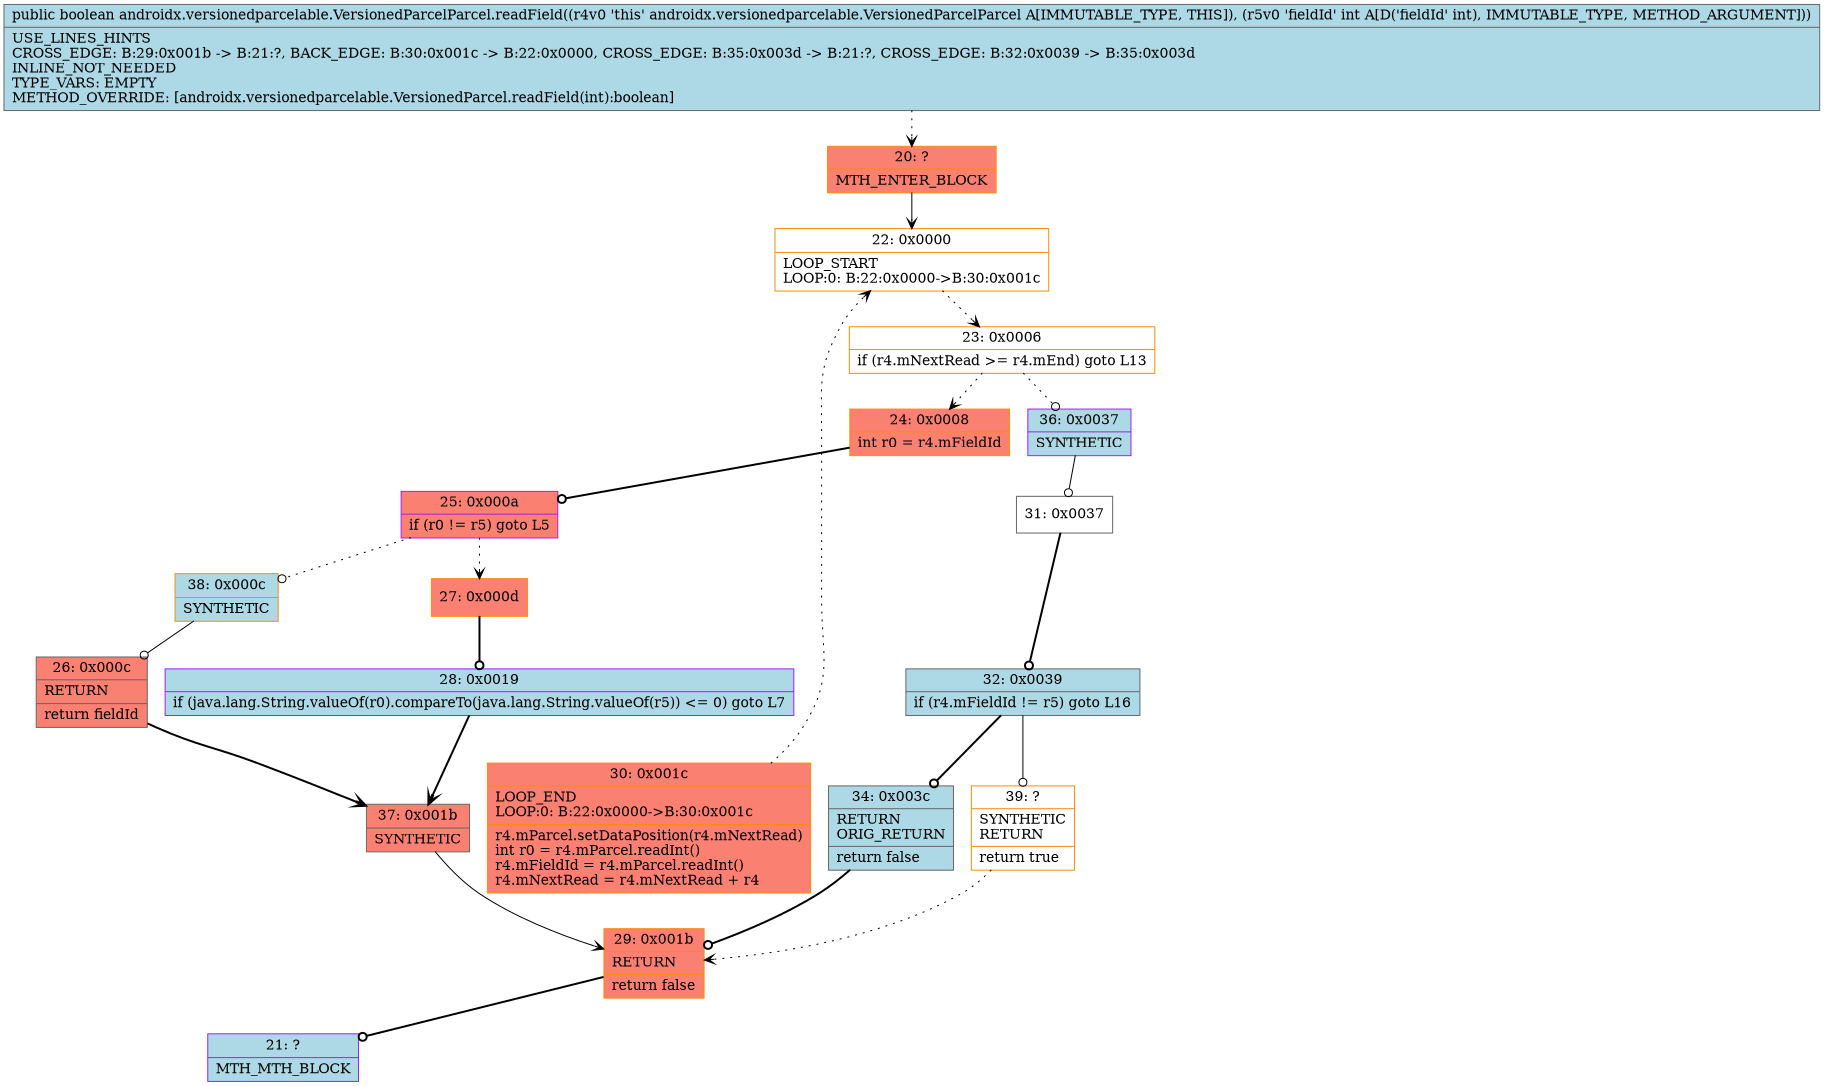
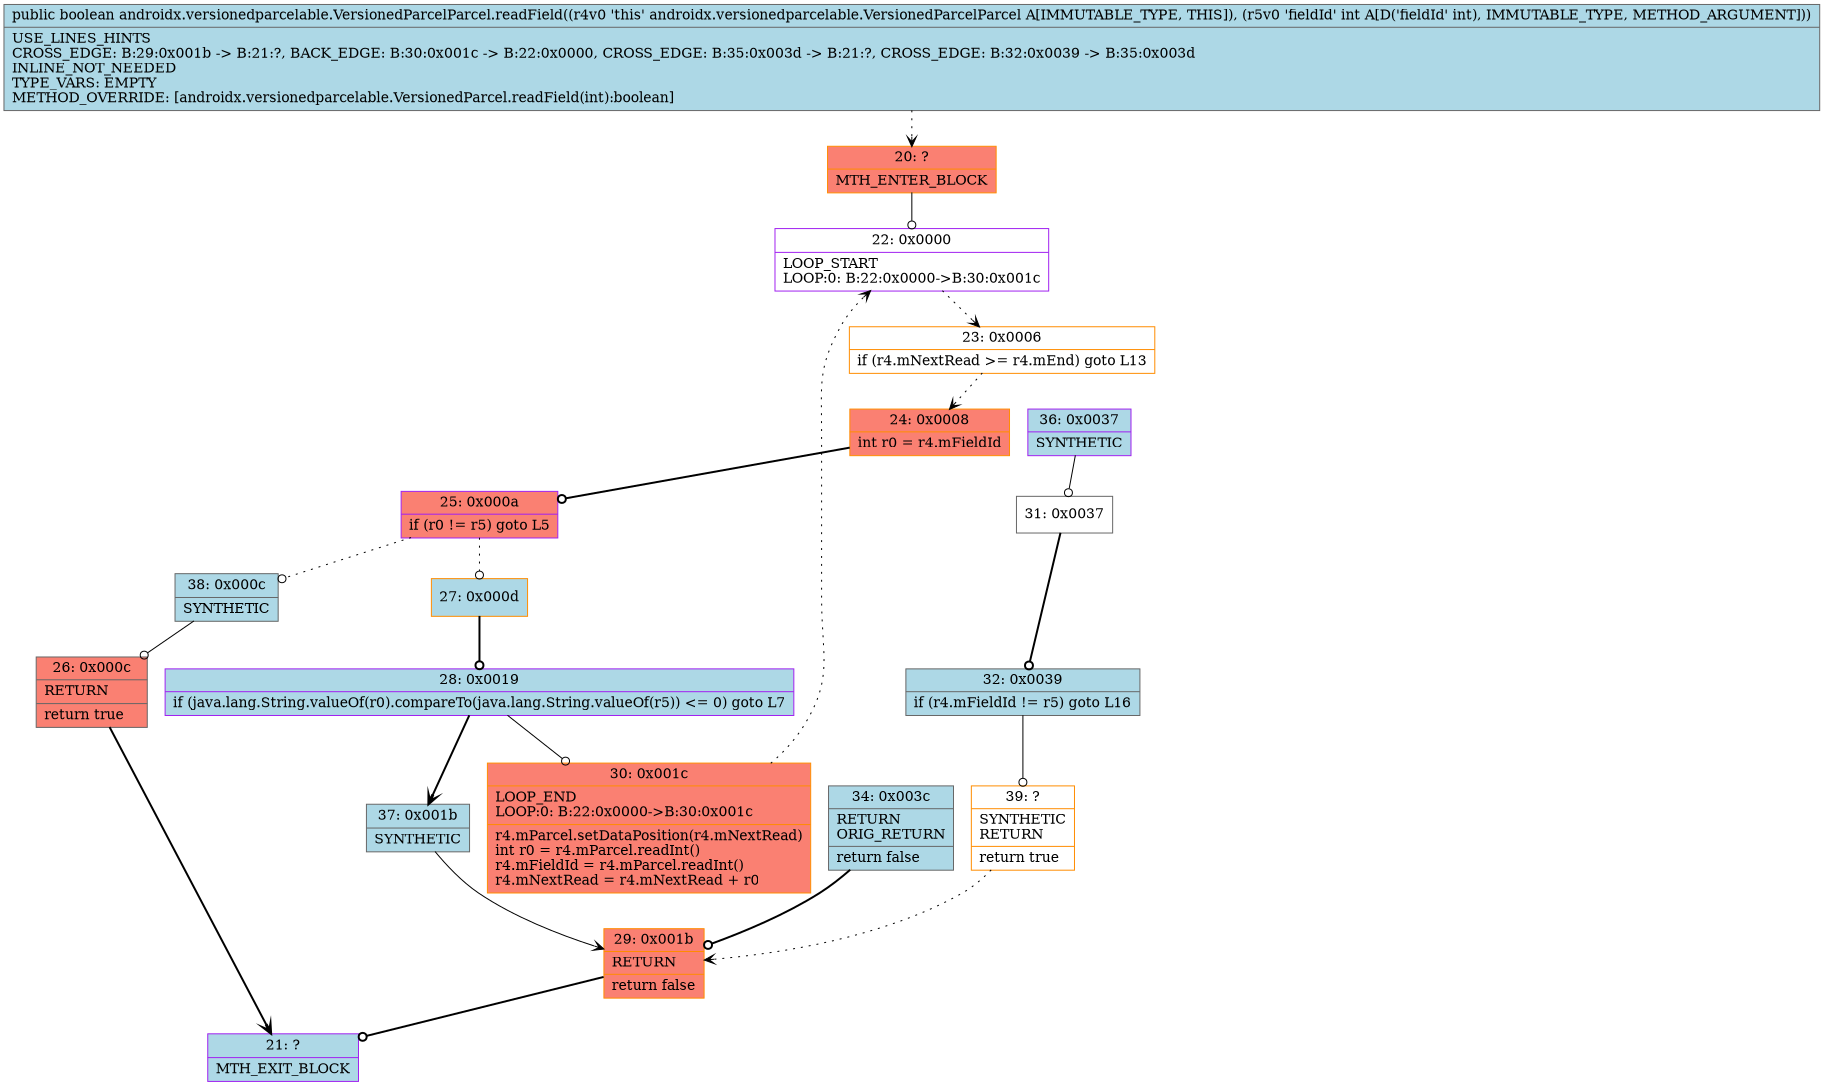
  digraph {
    node [color=darkorange fillcolor=lightblue shape=record style=filled]
    edge [arrowhead=odot style=dotted]
    n1 [fillcolor=salmon label="{20\:\ ?|MTH_ENTER_BLOCK\l}"]
-   n2 [fillcolor=white label="{22\:\ 0x0000|LOOP_START\lLOOP:0: B:22:0x0000\-\>B:30:0x001c\l}"]
+   n2 [color=purple fillcolor=white label="{22\:\ 0x0000|LOOP_START\lLOOP:0: B:22:0x0000\-\>B:30:0x001c\l}"]
    n3 [fillcolor=white label="{23\:\ 0x0006|if (r4.mNextRead \>= r4.mEnd) goto L13\l}"]
    n4 [fillcolor=salmon label="{24\:\ 0x0008|int r0 = r4.mFieldId\l}"]
    n5 [color=purple label="{36\:\ 0x0037|SYNTHETIC\l}"]
    n6 [color=purple fillcolor=salmon label="{25\:\ 0x000a|if (r0 != r5) goto L5\l}"]
    n7 [color=gray40 fillcolor=white label="{31\:\ 0x0037}"]
-   n8 [fillcolor=salmon label="{27\:\ 0x000d}"]
-   n9 [label="{38\:\ 0x000c|SYNTHETIC\l}"]
+   n8 [label="{27\:\ 0x000d}"]
+   n9 [color=gray40 label="{38\:\ 0x000c|SYNTHETIC\l}"]
    n10 [color=purple label="{28\:\ 0x0019|if (java.lang.String.valueOf(r0).compareTo(java.lang.String.valueOf(r5)) \<= 0) goto L7\l}"]
-   n11 [color=gray40 fillcolor=salmon label="{26\:\ 0x000c|RETURN\l|return fieldId\l}"]
-   n12 [fillcolor=salmon label="{30\:\ 0x001c|LOOP_END\lLOOP:0: B:22:0x0000\-\>B:30:0x001c\l|r4.mParcel.setDataPosition(r4.mNextRead)\lint r0 = r4.mParcel.readInt()\lr4.mFieldId = r4.mParcel.readInt()\lr4.mNextRead = r4.mNextRead + r4\l}"]
-   n13 [color=gray40 fillcolor=salmon label="{37\:\ 0x001b|SYNTHETIC\l}"]
+   n11 [color=gray40 fillcolor=salmon label="{26\:\ 0x000c|RETURN\l|return true\l}"]
+   n12 [fillcolor=salmon label="{30\:\ 0x001c|LOOP_END\lLOOP:0: B:22:0x0000\-\>B:30:0x001c\l|r4.mParcel.setDataPosition(r4.mNextRead)\lint r0 = r4.mParcel.readInt()\lr4.mFieldId = r4.mParcel.readInt()\lr4.mNextRead = r4.mNextRead + r0\l}"]
+   n13 [color=gray40 label="{37\:\ 0x001b|SYNTHETIC\l}"]
    n14 [fillcolor=salmon label="{29\:\ 0x001b|RETURN\l|return false\l}"]
-   n15 [color=purple label="{21\:\ ?|MTH_MTH_BLOCK\l}"]
+   n15 [color=purple label="{21\:\ ?|MTH_EXIT_BLOCK\l}"]
    n16 [color=gray40 label="{32\:\ 0x0039|if (r4.mFieldId != r5) goto L16\l}"]
    n17 [color=gray40 label="{34\:\ 0x003c|RETURN\lORIG_RETURN\l|return false\l}"]
    n18 [fillcolor=white label="{39\:\ ?|SYNTHETIC\lRETURN\l|return true\l}"]
    n19 [color=gray40 label="{public boolean androidx.versionedparcelable.VersionedParcelParcel.readField((r4v0 'this' androidx.versionedparcelable.VersionedParcelParcel A[IMMUTABLE_TYPE, THIS]), (r5v0 'fieldId' int A[D('fieldId' int), IMMUTABLE_TYPE, METHOD_ARGUMENT]))  | USE_LINES_HINTS\lCROSS_EDGE: B:29:0x001b \-\> B:21:?, BACK_EDGE: B:30:0x001c \-\> B:22:0x0000, CROSS_EDGE: B:35:0x003d \-\> B:21:?, CROSS_EDGE: B:32:0x0039 \-\> B:35:0x003d\lINLINE_NOT_NEEDED\lTYPE_VARS: EMPTY\lMETHOD_OVERRIDE: [androidx.versionedparcelable.VersionedParcel.readField(int):boolean]\l}"]
-   n1 -> n2 [arrowhead=vee style=solid]
+   n1 -> n2 [style=solid]
    n2 -> n3 [arrowhead=vee]
    n3 -> n4 [arrowhead=vee]
-   n3 -> n5
    n4 -> n6 [style=bold]
    n5 -> n7 [style=solid]
-   n6 -> n8 [arrowhead=vee]
+   n6 -> n8
    n6 -> n9
    n7 -> n16 [style=bold]
    n8 -> n10 [style=bold]
    n9 -> n11 [style=solid]
+   n10 -> n12 [style=solid]
    n10 -> n13 [arrowhead=vee style=bold]
-   n11 -> n13 [arrowhead=vee style=bold]
+   n11 -> n15 [arrowhead=vee style=bold]
    n12 -> n2 [arrowhead=vee]
    n13 -> n14 [arrowhead=vee style=solid]
    n14 -> n15 [style=bold]
-   n16 -> n17 [style=bold]
    n16 -> n18 [style=solid]
    n17 -> n14 [style=bold]
    n18 -> n14 [arrowhead=vee]
    n19 -> n1 [arrowhead=vee]
  }
